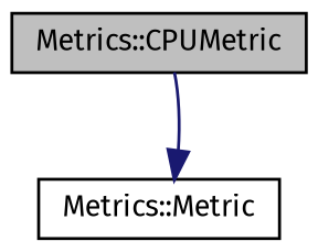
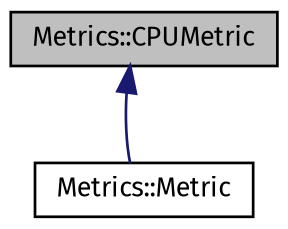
  digraph {
    fontname="Fira Sans"
    node [color=black fontname="Fira Sans" fontsize=10 shape=record style=filled]
    n1 [fillcolor=grey75 fontcolor=black height=0.2 label="Metrics::CPUMetric" width=0.4]
    n2 [fillcolor=white height=0.2 label="Metrics::Metric" width=0.4]
-   n2 -> n1 [color=midnightblue dir=back fontname="Fira Sans" fontsize=10 labelfontname=Helvetica labelfontsize=10 style=solid]
+   n1 -> n2 [color=midnightblue dir=back fontname="Fira Sans" fontsize=10 labelfontname=Helvetica labelfontsize=10 style=solid]
  }
